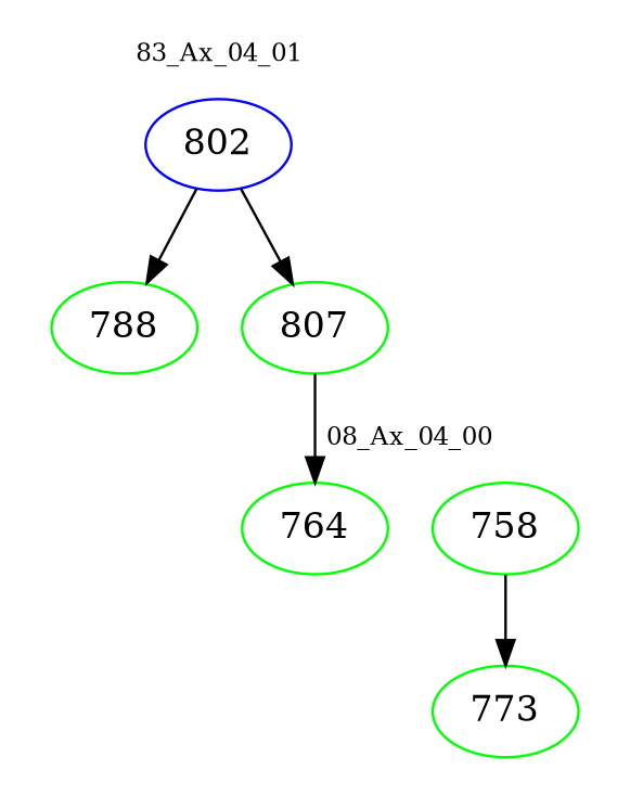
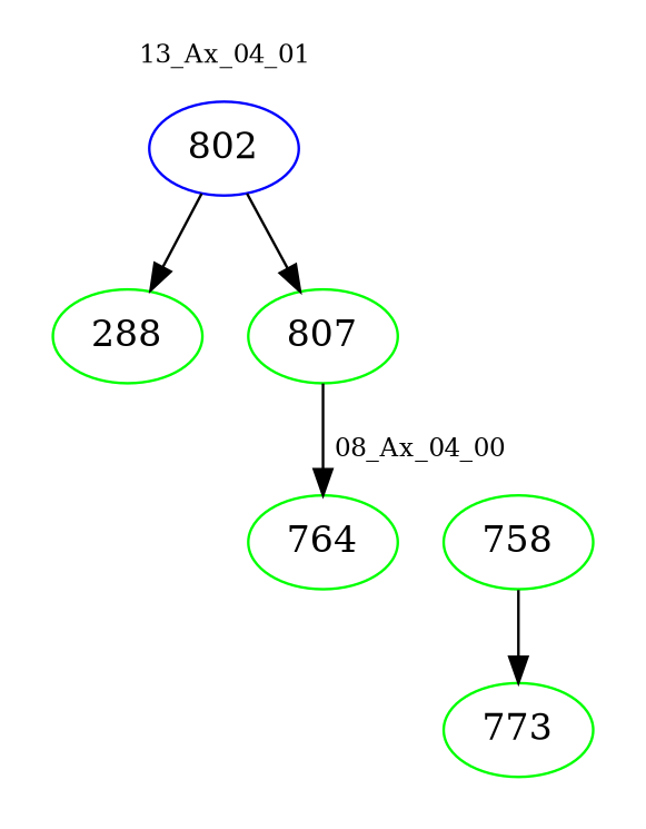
  digraph {
    node [color=green]
    edge [color=black]
    n1 [color=blue label=802]
-   n2 [label=788]
+   n2 [label=288]
    n3 [label=807]
    n4 [label=758]
    n5 [label=773]
    n6 [label=764]
    subgraph cluster_1 {
      color=white
      fontsize=10
-     label="83_Ax_04_01"
+     label="13_Ax_04_01"
      n1
      n2
      n3
    }
    subgraph cluster_2 {
      color=white
      fontsize=10
      label="08_Ax_04_00"
      n4
      n5
      n6
    }
    n1 -> n2
    n1 -> n3
    n3 -> n6
    n4 -> n5
  }
